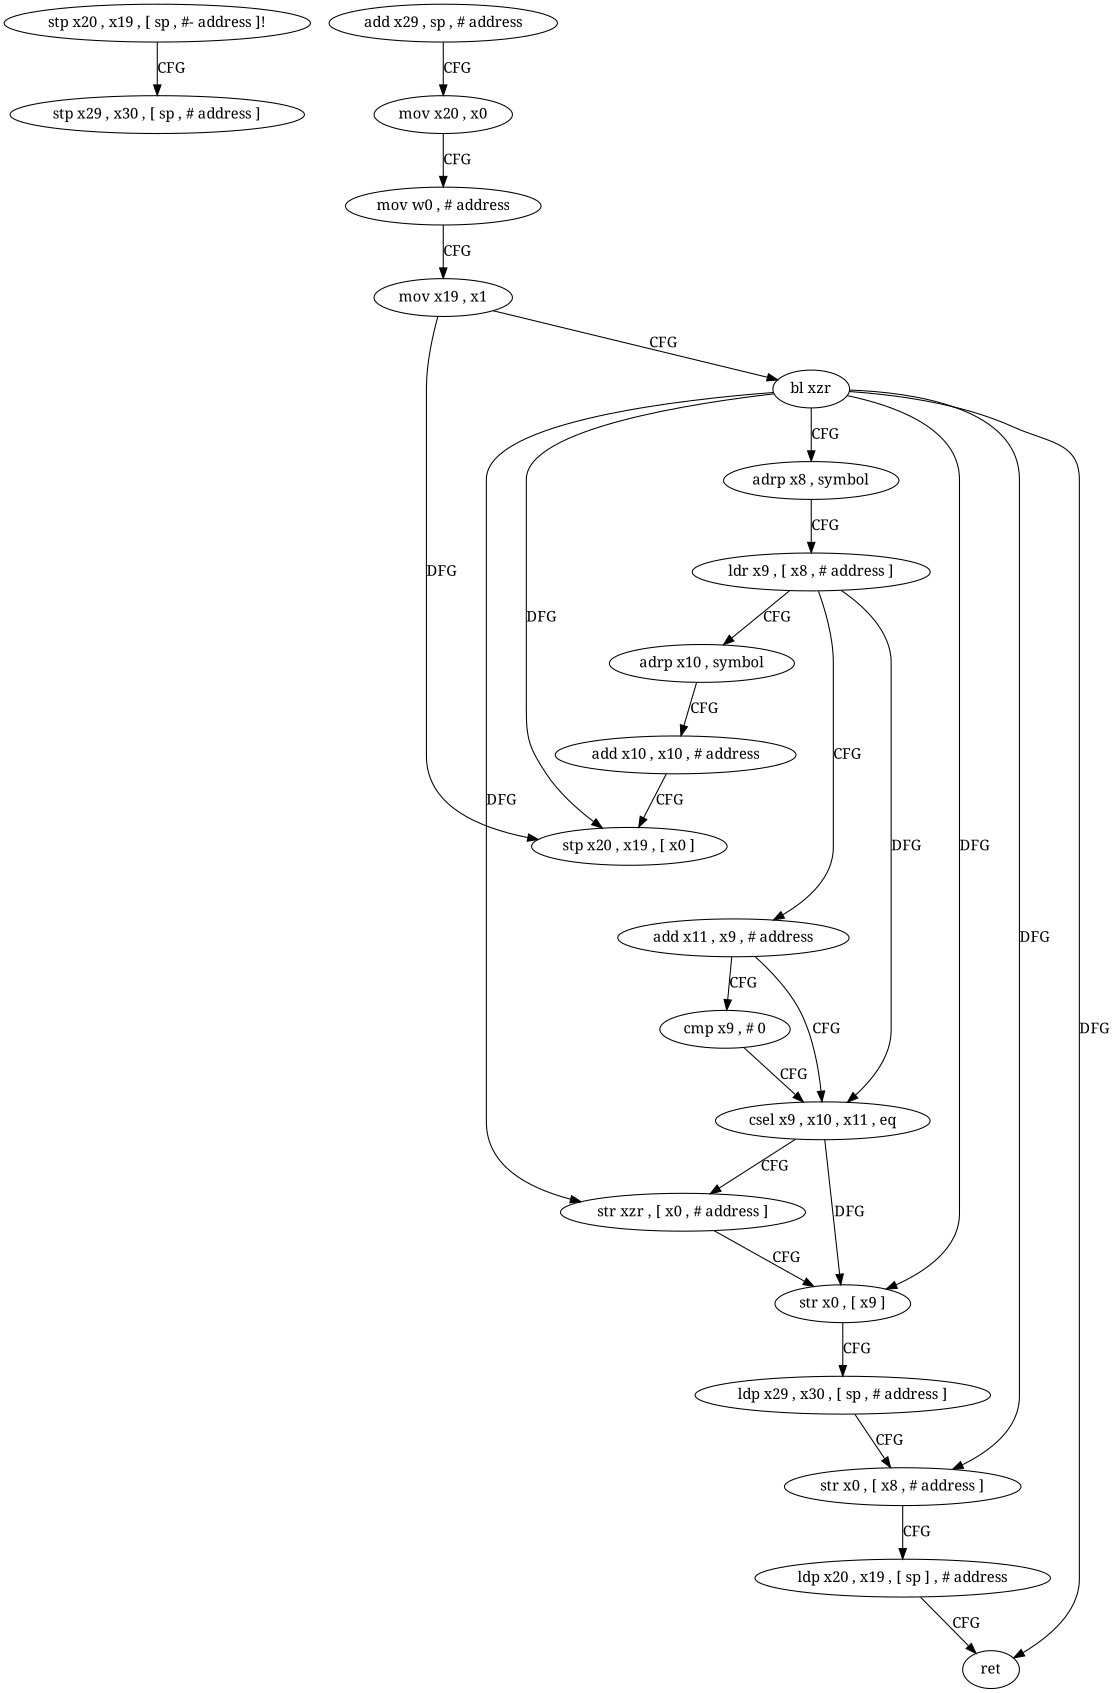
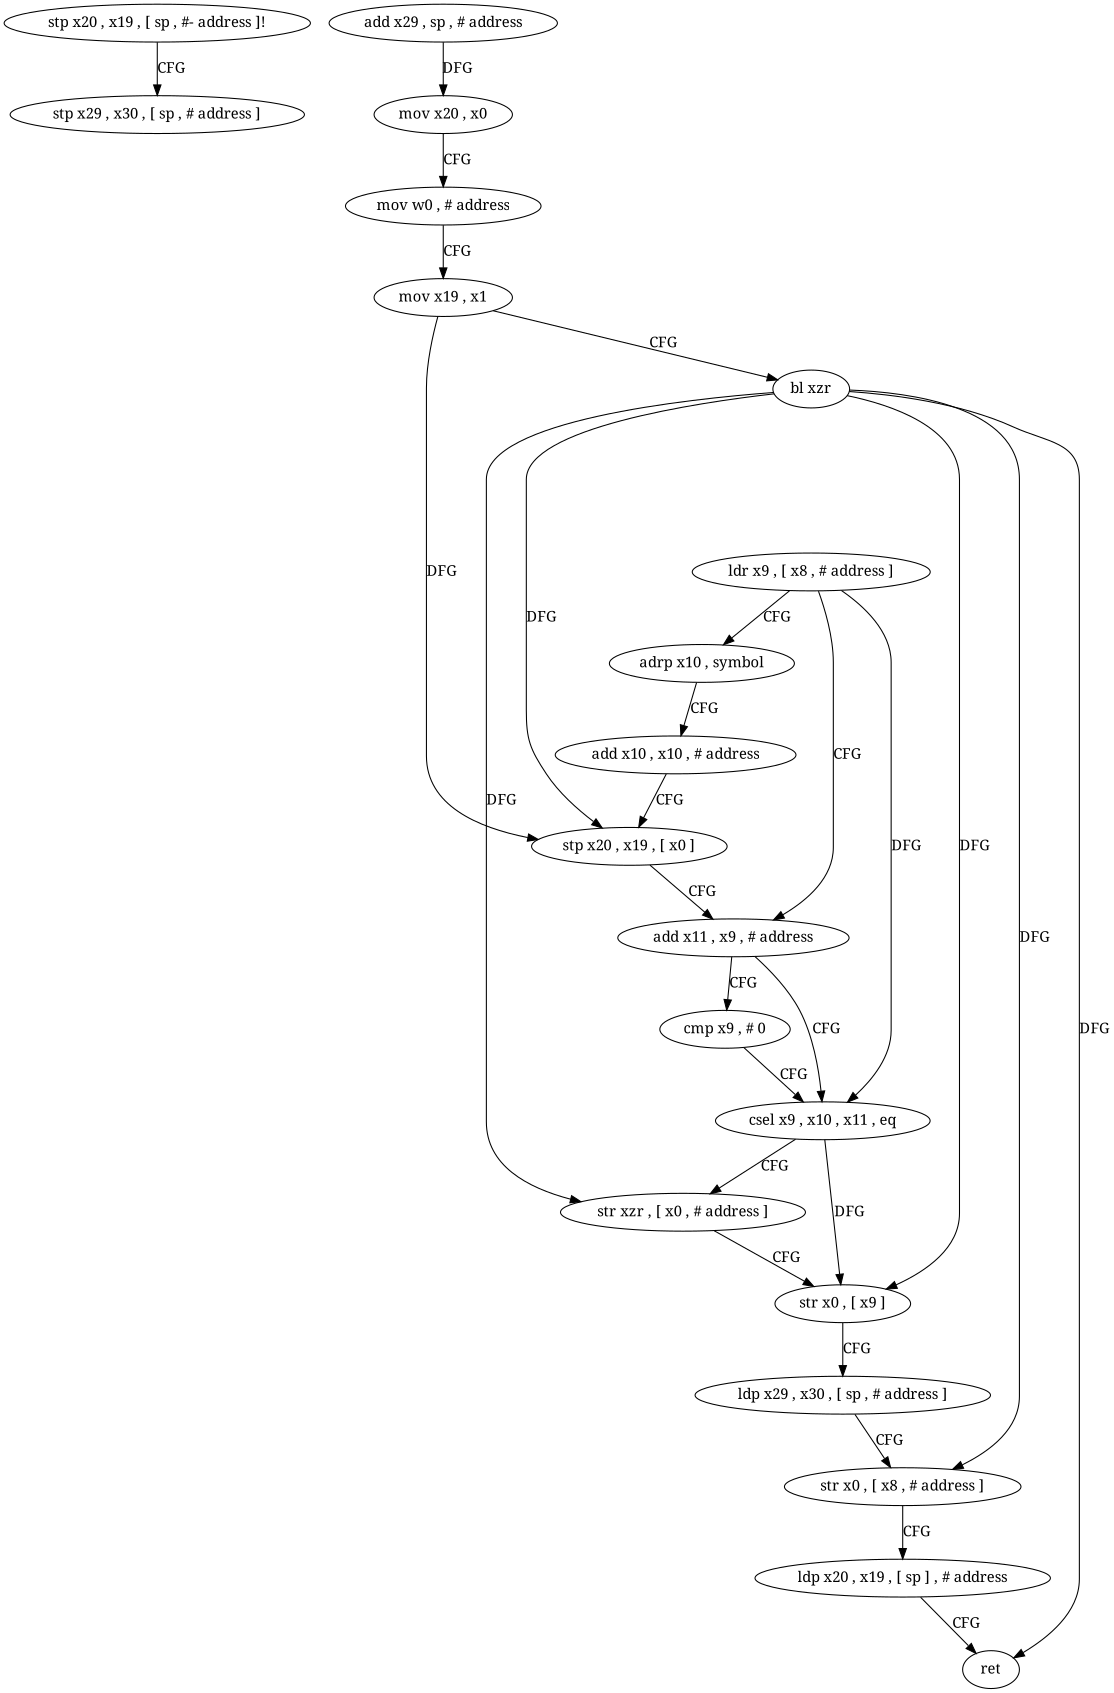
  digraph {
    fontname="Noto Serif"
    node [fontname="Noto Serif"]
    edge [fontname="Noto Serif"]
    n1 [label="stp x20 , x19 , [ sp , #- address ]!"]
    n2 [label="stp x29 , x30 , [ sp , # address ]"]
    n3 [label="add x29 , sp , # address"]
    n4 [label="mov x20 , x0"]
    n5 [label="mov w0 , # address"]
    n6 [label="mov x19 , x1"]
    n7 [label="stp x20 , x19 , [ x0 ]"]
    n8 [label="add x11 , x9 , # address"]
    n9 [label="bl xzr"]
-   n10 [label="adrp x8 , symbol"]
    n11 [label="str xzr , [ x0 , # address ]"]
    n12 [label="str x0 , [ x9 ]"]
    n13 [label="str x0 , [ x8 , # address ]"]
    n14 [label=ret]
    n15 [label="ldr x9 , [ x8 , # address ]"]
    n16 [label="ldp x29 , x30 , [ sp , # address ]"]
    n17 [label="ldp x20 , x19 , [ sp ] , # address"]
    n18 [label="adrp x10 , symbol"]
    n19 [label="csel x9 , x10 , x11 , eq"]
    n20 [label="add x10 , x10 , # address"]
    n21 [label="cmp x9 , # 0"]
    n1 -> n2 [label=CFG]
-   n3 -> n4 [label=CFG]
+   n3 -> n4 [label=DFG]
    n4 -> n5 [label=CFG]
    n5 -> n6 [label=CFG]
    n6 -> n7 [label=DFG]
    n6 -> n9 [label=CFG]
+   n7 -> n8 [label=CFG]
    n8 -> n19 [label=CFG]
    n8 -> n21 [label=CFG]
    n9 -> n7 [label=DFG]
-   n9 -> n10 [label=CFG]
    n9 -> n11 [label=DFG]
    n9 -> n12 [label=DFG]
    n9 -> n13 [label=DFG]
    n9 -> n14 [label=DFG]
-   n10 -> n15 [label=CFG]
    n11 -> n12 [label=CFG]
    n12 -> n16 [label=CFG]
    n13 -> n17 [label=CFG]
    n15 -> n8 [label=CFG]
    n15 -> n18 [label=CFG]
    n15 -> n19 [label=DFG]
    n16 -> n13 [label=CFG]
    n17 -> n14 [label=CFG]
    n18 -> n20 [label=CFG]
    n19 -> n11 [label=CFG]
    n19 -> n12 [label=DFG]
    n20 -> n7 [label=CFG]
    n21 -> n19 [label=CFG]
  }
